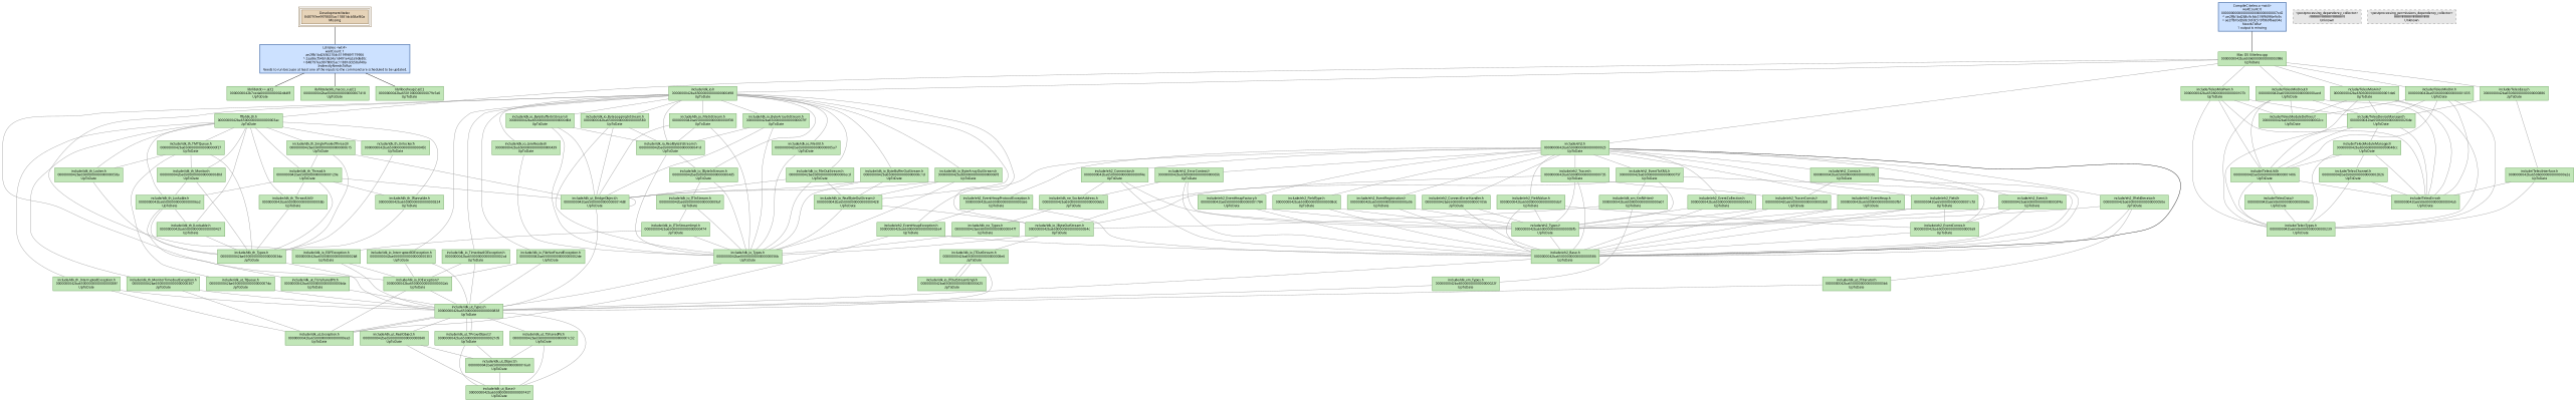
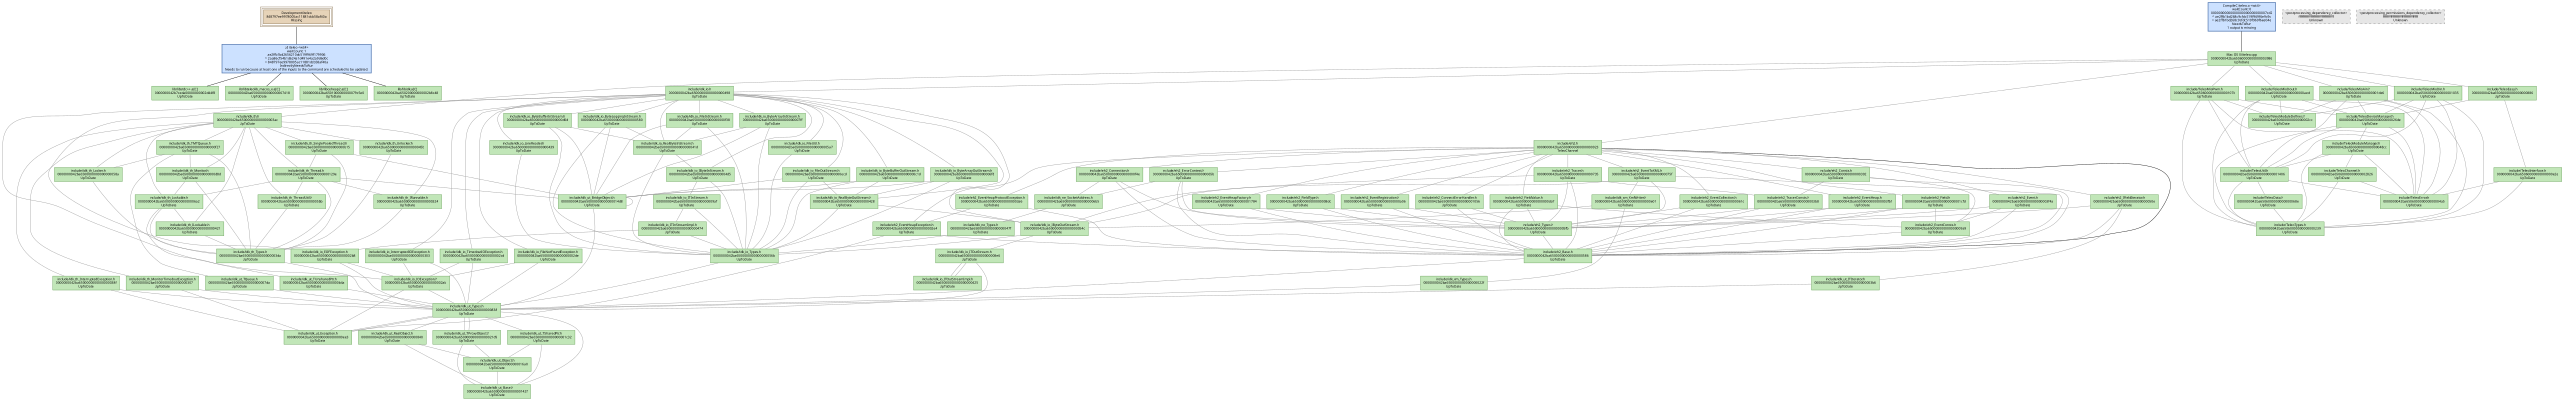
  digraph {
    concentrate=false
    node [color="0.3 0.5 0.6" fillcolor="0.3 0.2 0.9" fontname=Monaco fontsize=9 shape=box style=filled]
    edge [arrowhead=none arrowtail=normal color=gray60 style=solid]
    n1 [color="0.1 0.5 0.5" fillcolor="0.1 0.2 0.9" label="Development/iteleo\n848797ee9978005ac11881dcb58af40a\nMissing" peripheries=3]
    n2 [color="0.6 0.5 0.7" fillcolor="0.6 0.2 1.0" label="Ld iteleo <wt:4>\nwaitCount: 1\nae2ffb1bd2656210dc519f969f179906\n^ 2aa86cf54b1d624a1d491e4a2a9d6d0c\n= 848797ee9978005ac11881dcb58af40a\nIndirectlyNeedsToRun\nNeeds to run because at least one of the inputs to the command are scheduled to be updated." style="filled,bold"]
    n3 [label="lib/libstdc++.a[C]\n0000000042b7ceda00000000002d44f8\nUpToDate"]
    n4 [label="lib/libteleolib_macos_x.a[C]\n0000000042ba65060000000000067418\nUpToDate"]
    n5 [label="lib/libceheap2.a[C]\n0000000042ba6501000000000079c5e0\nUpToDate"]
+   n6 [label="lib/libidk.a[C]\n0000000042ba650200000000002b8c48\nUpToDate"]
    n7 [color="0.6 0.5 0.7" fillcolor="0.6 0.2 1.0" label="CompileC iteleo.o <wt:4>\nwaitCount: 0\n00000000000000000000000000007cd2\n^ ae2ffb1bd268c9cfdc519f969f6e9c9c\n= ae2ffb1bd268c9cfdc519f969f6ee04e\nNeedsToRun\n1 output is missing" style="filled,bold"]
    n8 [label="Mac OS X/iteleo.cpp\n0000000042ba65060000000000003986\nUpToDate"]
    n9 [label="include/idk_io.h\n0000000042ba65000000000000000498\nUpToDate"]
-   n10 [label="ffb/idk_th.h\n0000000042ba650000000000000003ac\nUpToDate"]
-   n11 [label="include/eh2.h\n0000000042ba65000000000000000923\nUpToDate"]
+   n10 [label="include/idk_th.h\n0000000042ba650000000000000003ac\nUpToDate"]
+   n11 [label="include/eh2.h\n0000000042ba65000000000000000923\nTeleoChannel"]
    n12 [label="include/TeleoMioAin.h\n0000000042ba65060000000000001de6\nUpToDate"]
    n13 [label="include/TeleoMioDin.h\n0000000042ba65060000000000001035\nUpToDate"]
    n14 [label="include/TeleoMioPwm.h\n0000000042ba6506000000000000107b\nUpToDate"]
    n15 [label="include/TeleoMioDout.h\n0000000042ba65060000000000000aed\nUpToDate"]
    n16 [label="include/TeleoEasy.h\n0000000042ba65060000000000000886\nUpToDate"]
    n17 [label="include/idk_io_IByteInStream.h\n0000000042ba650000000000000004d5\nUpToDate"]
    n18 [label="include/idk_io_IByteOutStream.h\n0000000042ba6500000000000000054c\nUpToDate"]
    n19 [label="include/idk_io_RealByteInStream.h\n0000000042ba6500000000000000041d\nUpToDate"]
    n20 [label="include/idk_io_RealByteOutStream.h\n0000000042ba65000000000000000428\nUpToDate"]
    n21 [label="include/idk_io_ByteArrayInStream.h\n0000000042ba650000000000000007ff\nUpToDate"]
    n22 [label="include/idk_io_ByteArrayOutStream.h\n0000000042ba650000000000000006f8\nUpToDate"]
    n23 [label="include/idk_io_ByteBufferInStream.h\n0000000042ba65000000000000000d0d\nUpToDate"]
    n24 [label="include/idk_io_ByteBufferOutStream.h\n0000000042ba65000000000000000c1d\nUpToDate"]
    n25 [label="include/idk_io_ByteLoggingInStream.h\n0000000042ba65000000000000000580\nUpToDate"]
    n26 [label="include/idk_io_FileInStream.h\n0000000042ba65000000000000000f38\nUpToDate"]
    n27 [label="include/idk_io_FileOutStream.h\n0000000042ba65000000000000000ecd\nUpToDate"]
    n28 [label="include/idk_io_LineReader.h\n0000000042ba65000000000000000439\nUpToDate"]
    n29 [label="include/idk_io_FileUtil.h\n0000000042ba650000000000000005a7\nUpToDate"]
    n30 [label="include/idk_io_IOException.h\n0000000042ba650000000000000002ab\nUpToDate"]
    n31 [label="include/idk_io_EOFException.h\n0000000042ba650000000000000002b8\nUpToDate"]
    n32 [label="include/idk_io_InterruptedIOException.h\n0000000042ba65000000000000000303\nUpToDate"]
    n33 [label="include/idk_io_TimedoutIOException.h\n0000000042ba650000000000000002cd\nUpToDate"]
    n34 [label="include/idk_io_FileNotFoundException.h\n0000000042ba650000000000000002de\nUpToDate"]
    n35 [label="include/idk_th_ILockable.h\n0000000042ba65000000000000000421\nUpToDate"]
    n36 [label="include/idk_th_IRunnable.h\n0000000042ba65000000000000000324\nUpToDate"]
    n37 [label="include/idk_th_Lockable.h\n0000000042ba650000000000000006a2\nUpToDate"]
    n38 [label="include/idk_th_Locker.h\n0000000042ba6500000000000000058a\nUpToDate"]
    n39 [label="include/idk_th_Unlocker.h\n0000000042ba6500000000000000045b\nUpToDate"]
    n40 [label="include/idk_th_Monitor.h\n0000000042ba65000000000000000d8d\nUpToDate"]
    n41 [label="include/idk_th_Thread.h\n0000000042ba6500000000000000129e\nUpToDate"]
    n42 [label="include/idk_th_SinglePooledThread.h\n0000000042ba65000000000000000b15\nUpToDate"]
    n43 [label="include/idk_th_TMTQueue.h\n0000000042ba65000000000000000f27\nUpToDate"]
    n44 [label="include/idk_th_ThreadUtil.h\n0000000042ba650000000000000005bb\nUpToDate"]
    n45 [label="include/idk_th_InterruptedException.h\n0000000042ba6500000000000000038f\nUpToDate"]
    n46 [label="include/idk_th_MonitorTimedoutException.h\n0000000042ba65000000000000000307\nUpToDate"]
    n47 [label="include/eh2_Base.h\n0000000042ba65000000000000000586\nUpToDate"]
    n48 [label="include/eh2_Consts.h\n0000000042ba65000000000000000392\nUpToDate"]
    n49 [label="include/eh2_Event.h\n0000000042ba65000000000000003f4a\nUpToDate"]
    n50 [label="include/eh2_EventCollection.h\n0000000042ba6500000000000000061d\nUpToDate"]
    n51 [label="include/eh2_EventHeap.h\n0000000042ba65000000000000003fb1\nUpToDate"]
    n52 [label="include/eh2_Connection.h\n0000000042ba65000000000000000f4e\nUpToDate"]
    n53 [label="include/eh2_EventHeapFactory.h\n0000000042ba65000000000000001784\nUpToDate"]
    n54 [label="include/eh2_EventHeapException.h\n0000000042ba650000000000000002e4\nUpToDate"]
    n55 [label="include/eh2_EventHeapProtocolException.h\n0000000042ba650000000000000003a6\nUpToDate"]
    n56 [label="include/eh2_EventRegistration.h\n0000000042ba65000000000000000a06\nUpToDate"]
    n57 [label="include/eh2_ConnectErrorHandler.h\n0000000042ba65000000000000001056\nUpToDate"]
    n58 [label="include/eh2_ErrorContext.h\n0000000042ba6500000000000000065b\nUpToDate"]
    n59 [label="include/eh2_EventToXML.h\n0000000042ba6500000000000000075f\nUpToDate"]
    n60 [label="include/eh2_Field.h\n0000000042ba65000000000000001cfd\nUpToDate"]
    n61 [label="include/eh2_IFieldIterator.h\n0000000042ba6500000000000000050e\nUpToDate"]
    n62 [label="include/eh2_FieldType.h\n0000000042ba650000000000000008dc\nUpToDate"]
    n63 [label="include/eh2_FieldValue.h\n0000000042ba65000000000000000da7\nUpToDate"]
    n64 [label="include/eh2_Tracer.h\n0000000042ba65000000000000000735\nUpToDate"]
    n65 [label="include/TeleoTypes.h\n0000000042ba65060000000000000239\nUpToDate"]
    n66 [label="include/TeleoDeviceManager.h\n0000000042ba650600000000000026de\nUpToDate"]
    n67 [label="include/TeleoError.h\n0000000042ba650600000000000004a5\nUpToDate"]
    n68 [label="include/TeleoUtil.h\n0000000042ba65060000000000001406\nUpToDate"]
    n69 [label="include/TeleoModuleDefines.h\n0000000042ba650600000000000002cc\nUpToDate"]
    n70 [label="include/TeleoInterface.h\n0000000042ba65060000000000000e2e\nUpToDate"]
    n71 [color="0.0 0.0 0.5" fillcolor="0.0 0.0 0.9" label="<postprocessing_dependency_collector>\nffffffffffffffffffffffffffffffff\nUnknown" style="filled,dashed"]
    n72 [color="0.0 0.0 0.5" fillcolor="0.0 0.0 0.9" label="<postprocessing_permissions_dependency_collector>\nffffffffffffffffffffffffffffffff\nUnknown" style="filled,dashed"]
    n73 [label="include/idk_io_Types.h\n0000000042ba6500000000000000056b\nUpToDate"]
    n74 [label="include/idk_io_ITInStream.h\n0000000042ba650000000000000009af\nUpToDate"]
    n75 [label="include/idk_io_ITOutStream.h\n0000000042ba650000000000000008e6\nUpToDate"]
    n76 [label="include/idk_ut_BridgeObject.h\n0000000042ba650000000000000014d8\nUpToDate"]
    n77 [label="include/idk_ut_Types.h\n0000000042ba65000000000000000838\nUpToDate"]
    n78 [label="include/idk_ut_Exception.h\n0000000042ba65000000000000000ee3\nUpToDate"]
    n79 [label="include/idk_th_Types.h\n0000000042ba650000000000000003da\nUpToDate"]
    n80 [label="include/idk_ut_TUnsharedPtr.h\n0000000042ba65000000000000000b4a\nUpToDate"]
    n81 [label="include/idk_ut_TQueue.h\n0000000042ba650000000000000007da\nUpToDate"]
    n82 [label="include/eh2_EventConsts.h\n0000000042ba650000000000000009a9\nUpToDate"]
    n83 [label="include/eh2_TracerConsts.h\n0000000042ba650000000000000003b8\nUpToDate"]
    n84 [label="include/eh2_Types.h\n0000000042ba650000000000000005fb\nUpToDate"]
    n85 [label="include/idk_ne_SocketAddress.h\n0000000042ba650000000000000006b5\nUpToDate"]
    n86 [label="include/idk_xm_XmlWriter.h\n0000000042ba65000000000000000e01\nUpToDate"]
    n87 [label="include/idk_ut_ITIterator.h\n0000000042ba650000000000000003b6\nUpToDate"]
    n88 [label="include/TeleoModuleManager.h\n0000000042ba650600000000000048cc\nUpToDate"]
    n89 [label="include/TeleoData.h\n0000000042ba6506000000000000068e\nUpToDate"]
    n90 [label="include/idk_io_ITInStreamImpl.h\n0000000042ba65000000000000000474\nUpToDate"]
    n91 [label="include/idk_io_ITOutStreamImpl.h\n0000000042ba65000000000000000425\nUpToDate"]
    n92 [label="include/idk_ut_Base.h\n0000000042ba6500000000000000142f\nUpToDate"]
    n93 [label="include/idk_ut_RealObject.h\n0000000042ba65000000000000000840\nUpToDate"]
    n94 [label="include/idk_ut_TProxyObject.h\n0000000042ba650000000000000021d9\nUpToDate"]
    n95 [label="include/idk_ut_TSharedPtr.h\n0000000042ba65000000000000001c32\nUpToDate"]
    n96 [label="include/idk_ne_Types.h\n0000000042ba6500000000000000047f\nUpToDate"]
    n97 [label="include/idk_xm_Types.h\n0000000042ba6500000000000000022f\nUpToDate"]
    n98 [label="include/TeleoChannel.h\n0000000042ba65060000000000002826\nUpToDate"]
    n99 [label="include/idk_ut_Object.h\n0000000042ba650000000000000016a0\nUpToDate"]
    n1 -> n2 [color=black]
    n2 -> n3 [color=black]
    n2 -> n4 [color=black]
    n2 -> n5 [color=black]
+   n2 -> n6 [color=black]
    n7 -> n8 [color=black]
    n8 -> n9
    n8 -> n10
    n8 -> n11
    n8 -> n12
    n8 -> n13
    n8 -> n14
    n8 -> n15
    n8 -> n16
    n9 -> n17
    n9 -> n18
    n9 -> n19
    n9 -> n20
    n9 -> n21
    n9 -> n22
    n9 -> n23
    n9 -> n24
    n9 -> n25
    n9 -> n26
    n9 -> n27
    n9 -> n28
    n9 -> n29
    n9 -> n30
    n9 -> n31
    n9 -> n32
    n9 -> n33
    n9 -> n34
    n10 -> n35
    n10 -> n36
    n10 -> n37
    n10 -> n38
    n10 -> n39
    n10 -> n40
    n10 -> n41
    n10 -> n42
    n10 -> n43
    n10 -> n44
    n10 -> n45
    n10 -> n46
    n11 -> n47 [color=black]
    n11 -> n48
    n11 -> n49
    n11 -> n50
    n11 -> n51
    n11 -> n52
    n11 -> n53
    n11 -> n54
    n11 -> n55
    n11 -> n56
    n11 -> n57
    n11 -> n58
    n11 -> n59
    n11 -> n60
    n11 -> n61
    n11 -> n62
    n11 -> n63
    n11 -> n64
    n12 -> n65
    n12 -> n66
    n12 -> n67
    n12 -> n68
    n12 -> n69
    n13 -> n65
    n13 -> n66
    n13 -> n67
    n13 -> n68
    n13 -> n69
    n14 -> n65
    n14 -> n66
    n14 -> n67
    n14 -> n68
    n14 -> n69
    n15 -> n65
    n15 -> n66
    n15 -> n67
    n15 -> n68
    n15 -> n69
    n16 -> n66
    n16 -> n70
    n17 -> n73
    n17 -> n74
    n18 -> n73
    n18 -> n75
    n19 -> n17
    n19 -> n73
    n20 -> n18
    n20 -> n73
    n21 -> n19
    n21 -> n73
    n21 -> n76
    n22 -> n20
    n22 -> n73
    n22 -> n76
    n23 -> n19
    n23 -> n73
    n23 -> n76
    n24 -> n20
    n24 -> n73
    n24 -> n76
    n25 -> n19
    n25 -> n73
    n25 -> n76
    n26 -> n19
    n26 -> n73
    n26 -> n76
    n27 -> n20
    n27 -> n73
    n27 -> n76
    n28 -> n73
    n29 -> n73
    n30 -> n77
    n30 -> n78
    n31 -> n30
    n31 -> n77
    n32 -> n30
    n32 -> n77
    n33 -> n30
    n33 -> n77
    n34 -> n30
    n34 -> n77
    n35 -> n79
    n36 -> n79
    n37 -> n35
    n37 -> n79
    n37 -> n80
    n38 -> n79
    n39 -> n79
    n40 -> n37
    n40 -> n79
    n41 -> n36
    n41 -> n37
    n41 -> n44
    n41 -> n76
    n41 -> n79
    n42 -> n41
    n42 -> n76
    n42 -> n79
    n43 -> n38
    n43 -> n40
    n43 -> n79
    n43 -> n81
    n44 -> n79
    n45 -> n77
    n45 -> n78
    n46 -> n77
    n46 -> n78
    n47 -> n77
    n48 -> n47
    n48 -> n82
    n48 -> n83
    n49 -> n47
    n49 -> n82
    n49 -> n84
    n50 -> n47
    n50 -> n84
    n51 -> n47
    n51 -> n84
    n52 -> n47
    n52 -> n84
    n52 -> n85
    n53 -> n47
    n53 -> n84
    n54 -> n47
    n54 -> n78
    n55 -> n47
    n55 -> n54
    n56 -> n47
    n56 -> n84
    n57 -> n47
    n57 -> n84
    n58 -> n47
    n58 -> n84
    n58 -> n85
    n59 -> n18
    n59 -> n47
    n59 -> n84
    n59 -> n86
    n60 -> n47
    n60 -> n82
    n60 -> n84
    n61 -> n47
    n61 -> n84
    n61 -> n87
    n62 -> n47
    n62 -> n84
    n63 -> n47
    n63 -> n82
    n63 -> n84
    n64 -> n18
    n64 -> n47
    n64 -> n83
    n64 -> n84
    n66 -> n65
    n66 -> n67
    n66 -> n68
    n66 -> n88
    n68 -> n65
    n68 -> n67
    n68 -> n89
    n70 -> n65
    n70 -> n67
    n73 -> n77
    n74 -> n73
    n74 -> n90
    n75 -> n77
    n75 -> n91
    n76 -> n76
    n76 -> n77
    n77 -> n78
    n77 -> n92
    n77 -> n93
    n77 -> n94
    n77 -> n95
    n78 -> n77
    n79 -> n77
    n80 -> n77
    n81 -> n77
    n82 -> n47
    n83 -> n47
    n83 -> n84
    n84 -> n47
    n85 -> n96
    n86 -> n18
    n86 -> n97
    n87 -> n77
    n88 -> n65
    n88 -> n67
    n88 -> n68
    n88 -> n98
    n89 -> n65
    n90 -> n31
    n90 -> n73
    n91 -> n75
    n93 -> n92
    n93 -> n99
    n94 -> n77
    n94 -> n92
    n94 -> n99
    n95 -> n92
    n95 -> n99
    n96 -> n73
    n97 -> n77
    n98 -> n65
    n98 -> n67
    n99 -> n92
  }
